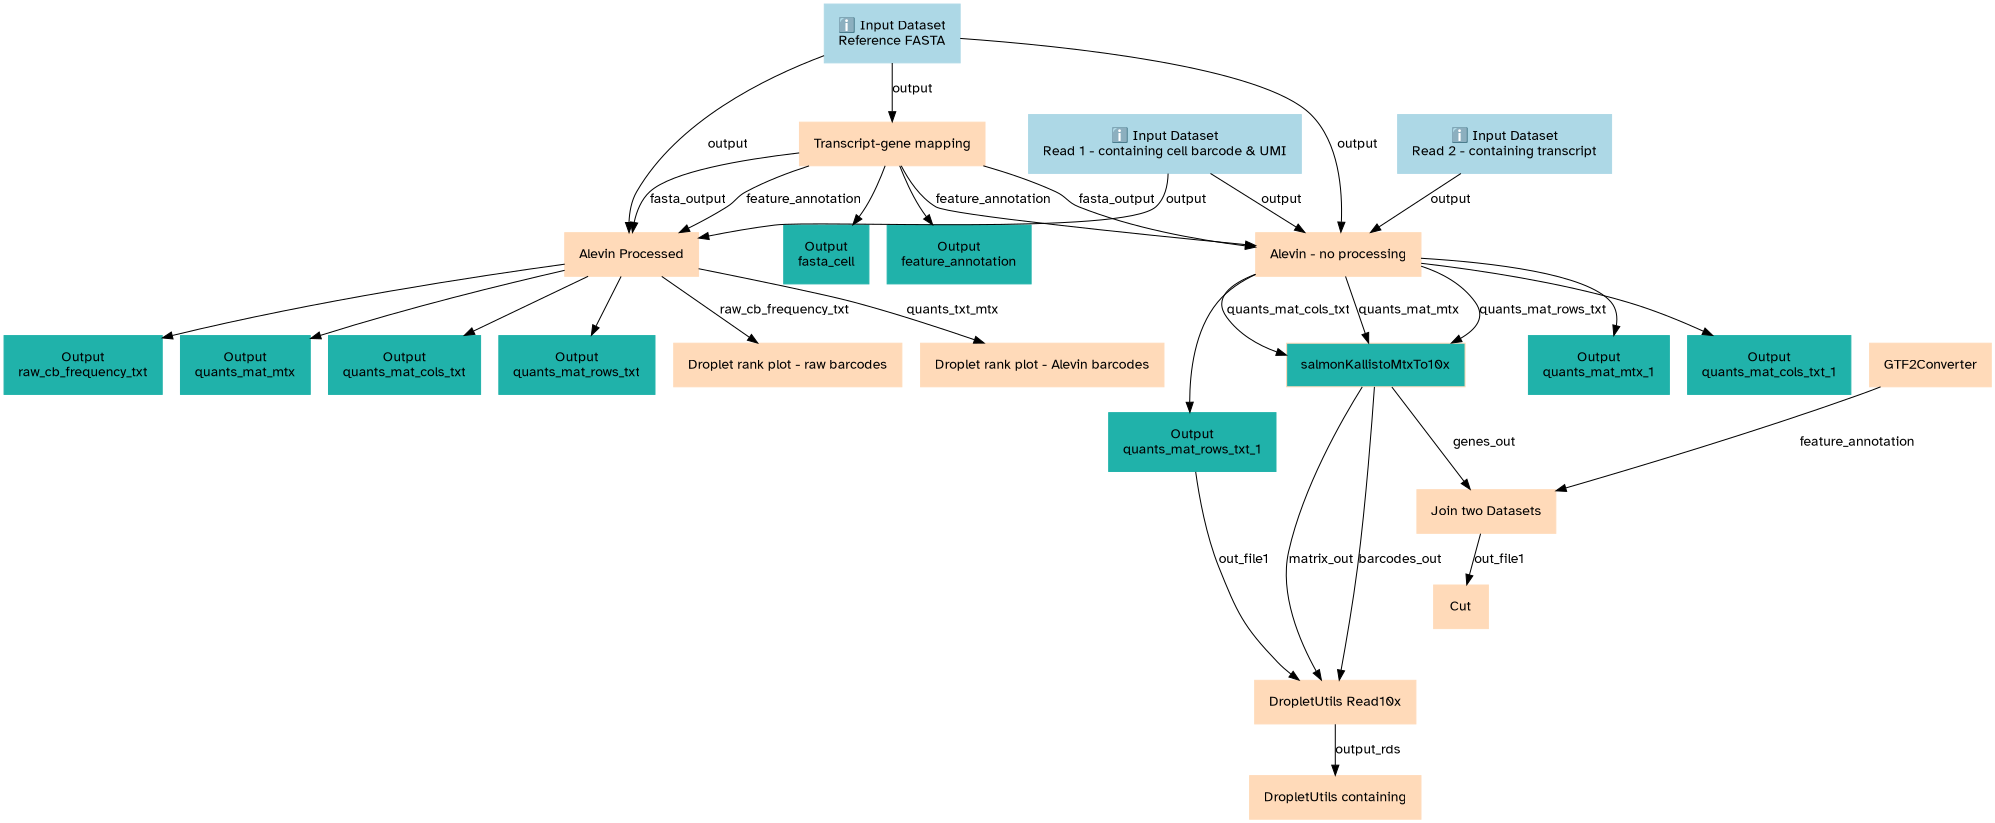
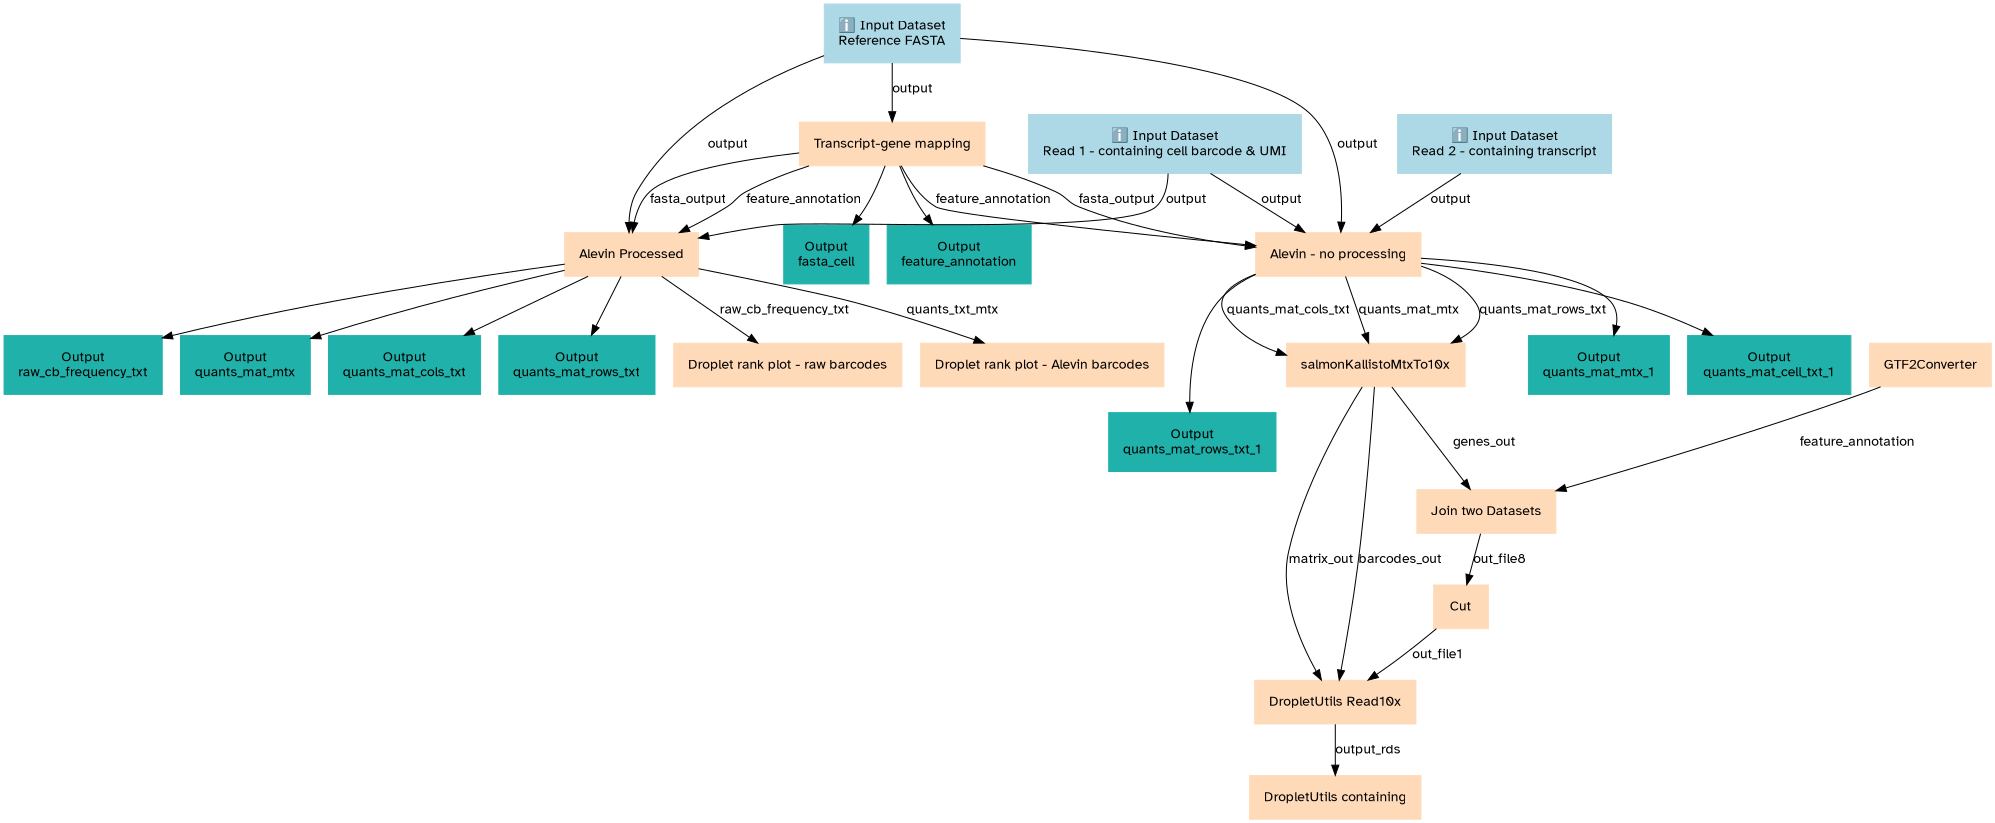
  digraph {
    node [color=peachpuff fontname="Atkinson Hyperlegible" margin="0.2,0.2" shape=box style=filled]
    edge [fontname="Atkinson Hyperlegible"]
    n1 [label=GTF2Converter]
    n2 [label="Join two Datasets"]
    n3 [label="Transcript-gene mapping"]
    n4 [label="Alevin Processed"]
    n5 [label="Alevin - no processing"]
    n6 [color=lightseagreen label="Output\nfasta_cell"]
    n7 [color=lightseagreen label="Output\nfeature_annotation"]
    n8 [color=lightblue label="ℹ️ Input Dataset\nReference FASTA"]
    n9 [color=lightseagreen label="Output\nraw_cb_frequency_txt"]
    n10 [color=lightseagreen label="Output\nquants_mat_mtx"]
    n11 [color=lightseagreen label="Output\nquants_mat_cols_txt"]
    n12 [color=lightseagreen label="Output\nquants_mat_rows_txt"]
    n13 [label="Droplet rank plot - raw barcodes"]
    n14 [label="Droplet rank plot - Alevin barcodes"]
    n15 [color=lightseagreen label="Output\nquants_mat_rows_txt_1"]
    n16 [color=lightseagreen label="Output\nquants_mat_mtx_1"]
-   n17 [color=lightseagreen label="Output\nquants_mat_cols_txt_1"]
-   n18 [label=salmonKallistoMtxTo10x fillcolor=lightseagreen]
+   n17 [color=lightseagreen label="Output\nquants_mat_cell_txt_1"]
+   n18 [label=salmonKallistoMtxTo10x]
    n19 [color=lightblue label="ℹ️ Input Dataset\nRead 1 - containing cell barcode & UMI"]
    n20 [color=lightblue label="ℹ️ Input Dataset\nRead 2 - containing transcript"]
    n21 [label=Cut]
    n22 [label="DropletUtils Read10x"]
    n23 [label="DropletUtils containing"]
    n1 -> n2 [label=feature_annotation]
-   n2 -> n21 [label=out_file1]
+   n2 -> n21 [label=out_file8]
    n3 -> n4 [label=fasta_output]
    n3 -> n4 [label=feature_annotation]
    n3 -> n5 [label=fasta_output]
    n3 -> n5 [label=feature_annotation]
    n3 -> n6
    n3 -> n7
    n4 -> n9
    n4 -> n10
    n4 -> n11
    n4 -> n12
    n4 -> n13 [label=raw_cb_frequency_txt]
    n4 -> n14 [label=quants_txt_mtx]
    n5 -> n15
    n5 -> n16
    n5 -> n17
    n5 -> n18 [label=quants_mat_rows_txt]
    n5 -> n18 [label=quants_mat_cols_txt]
    n5 -> n18 [label=quants_mat_mtx]
    n8 -> n3 [label=output]
    n8 -> n4 [label=output]
    n8 -> n5 [label=output]
    n18 -> n2 [label=genes_out]
    n18 -> n22 [label=barcodes_out]
    n18 -> n22 [label=matrix_out]
    n19 -> n4 [label=output]
    n19 -> n5 [label=output]
    n20 -> n5 [label=output]
-   n15 -> n22 [label=out_file1]
+   n21 -> n22 [label=out_file1]
    n22 -> n23 [label=output_rds]
  }
